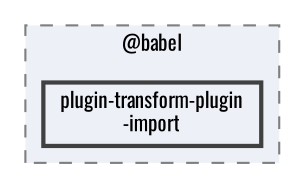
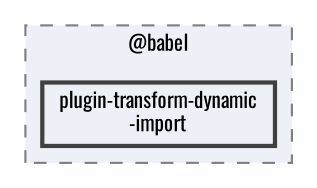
  digraph {
    compound=true
    fontname=Oswald
-   n1 [color=grey25 fillcolor="#edf0f7" fontname=Oswald fontsize=10 height=0.2 label="plugin-transform-plugin\l-import" shape=box style="filled,bold" width=0.4]
+   n1 [color=grey25 fillcolor="#edf0f7" fontname=Oswald fontsize=10 height=0.2 label="plugin-transform-dynamic\l-import" shape=box style="filled,bold" width=0.4]
    subgraph cluster_1 {
      bgcolor="#edf0f7"
      fontsize=10
      label="@babel"
      pencolor=grey50
      style="filled,dashed"
      n1
    }
  }
